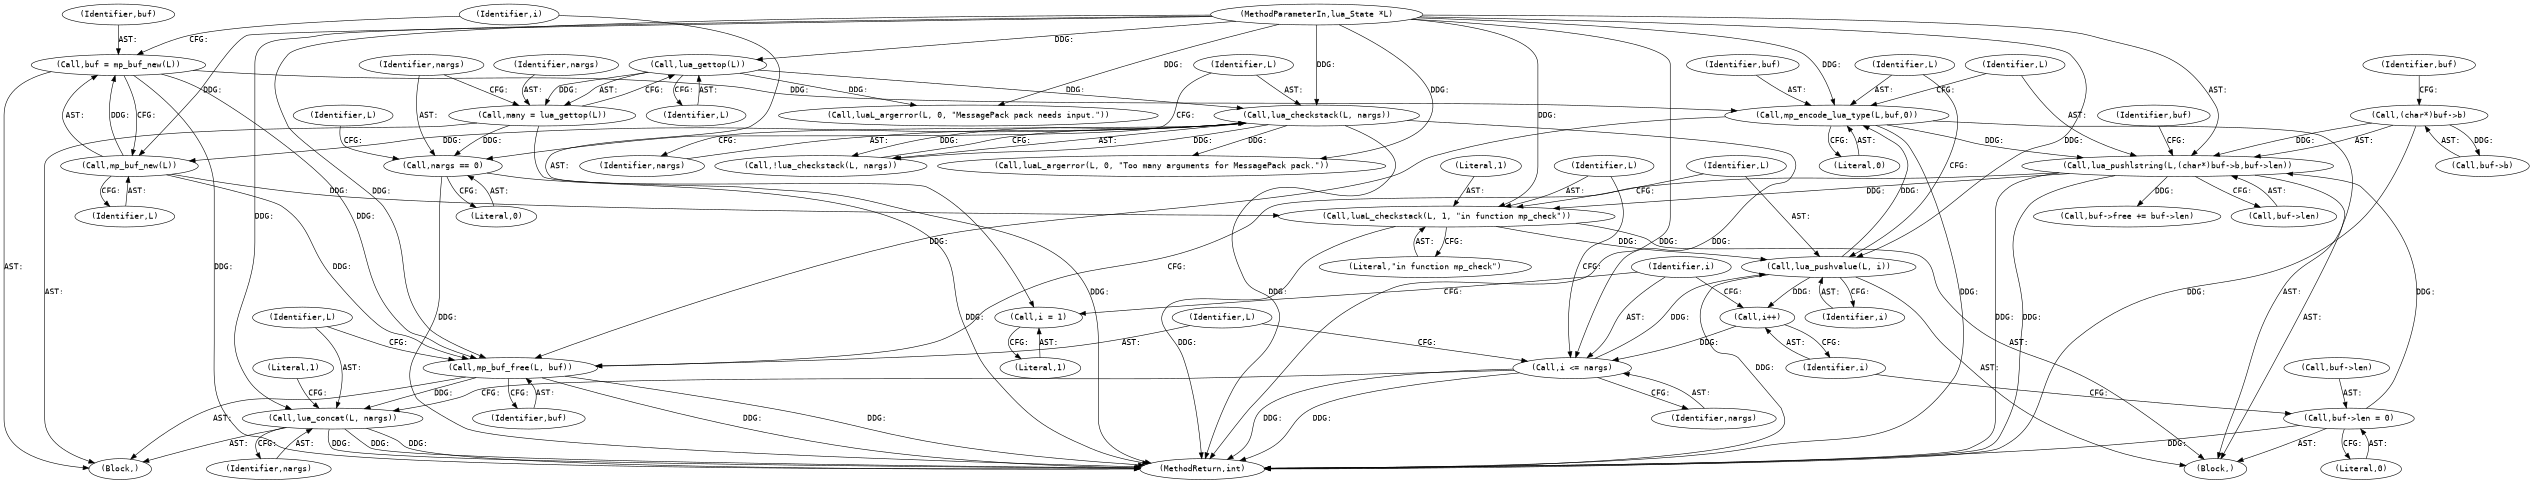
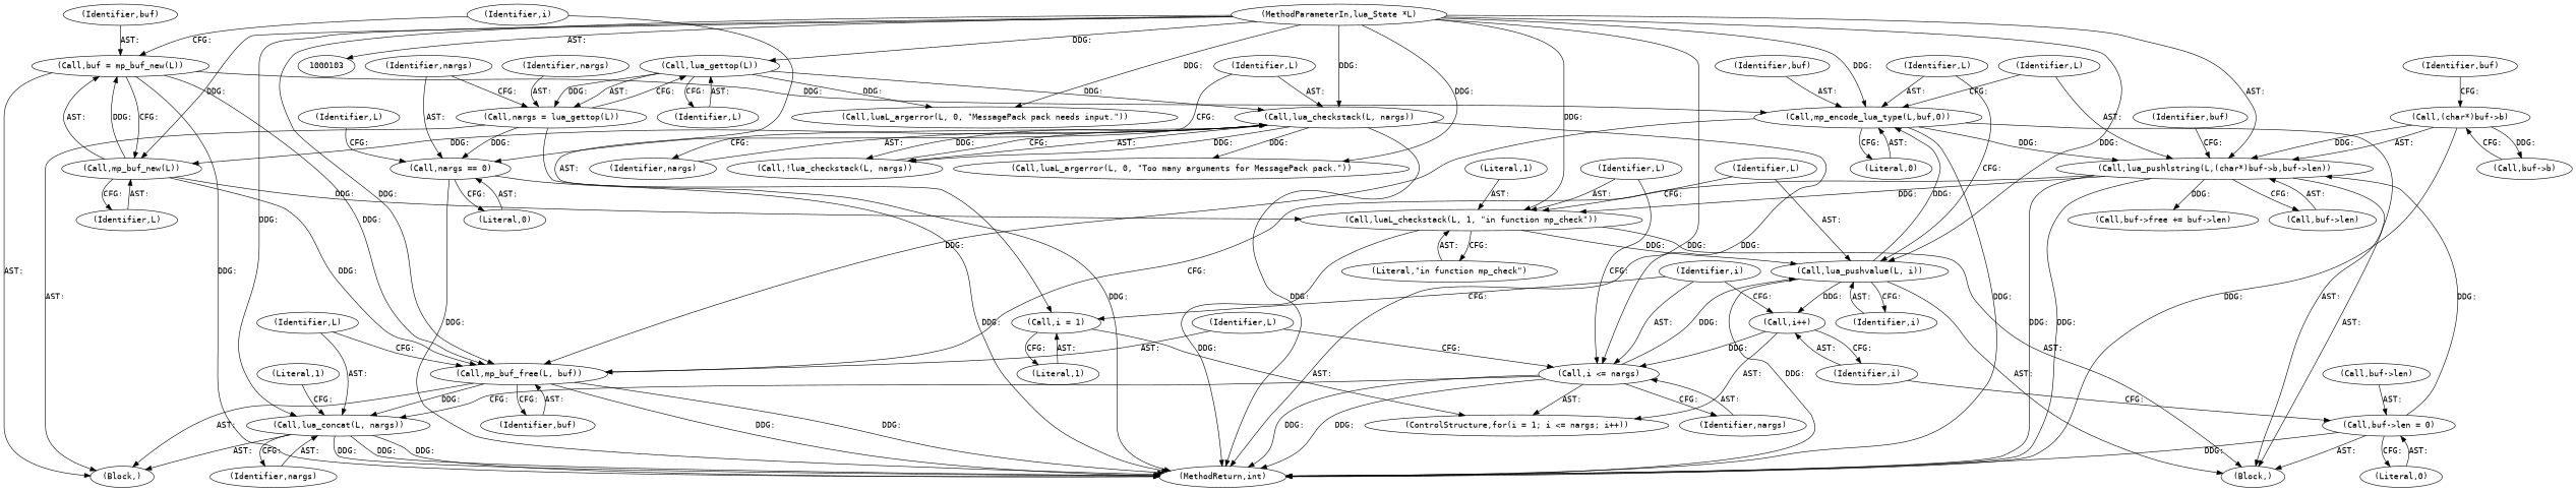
  digraph {
    fontname="DejaVu Sans Mono"
    node [fontname="DejaVu Sans Mono"]
    edge [fontname="DejaVu Sans Mono"]
    n1 [label="(Call,mp_buf_free(L, buf))"]
    n2 [label="(Call,lua_concat(L, nargs))"]
    n3 [label="(Block,)"]
    n4 [label="(Identifier,buf)"]
    n5 [label="(MethodReturn,int)"]
    n6 [label="(Identifier,nargs)"]
    n7 [label="(Call,lua_pushlstring(L,(char*)buf->b,buf->len))"]
    n8 [label="(Call,luaL_checkstack(L, 1, \"in function mp_check\"))"]
    n9 [label="(Block,)"]
    n10 [label="(Call,buf->len)"]
    n11 [label="(Call,buf->free += buf->len)"]
    n12 [label="(Call,lua_pushvalue(L, i))"]
    n13 [label="(Literal,\"in function mp_check\")"]
    n14 [label="(Call,mp_encode_lua_type(L,buf,0))"]
    n15 [label="(Literal,0)"]
    n16 [label="(Call,i++)"]
    n17 [label="(Identifier,i)"]
    n18 [label="(Call,i <= nargs)"]
+   n19 [label="(ControlStructure,for(i = 1; i <= nargs; i++))"]
    n20 [label="(Identifier,i)"]
    n21 [label="(Call,mp_buf_new(L))"]
    n22 [label="(Call,buf = mp_buf_new(L))"]
    n23 [label="(Identifier,L)"]
    n24 [label="(Call,lua_checkstack(L, nargs))"]
    n25 [label="(Call,!lua_checkstack(L, nargs))"]
    n26 [label="(Call,luaL_argerror(L, 0, \"Too many arguments for MessagePack pack.\"))"]
    n27 [label="(Identifier,nargs)"]
    n28 [label="(Identifier,nargs)"]
    n29 [label="(Call,lua_gettop(L))"]
-   n30 [label="(Call,many = lua_gettop(L))"]
+   n30 [label="(Call,nargs = lua_gettop(L))"]
    n31 [label="(Identifier,L)"]
    n32 [label="(Call,luaL_argerror(L, 0, \"MessagePack pack needs input.\"))"]
    n33 [label="(Call,nargs == 0)"]
    n34 [label="(MethodParameterIn,lua_State *L)"]
+   1000103
    n36 [label="(Literal,0)"]
    n37 [label="(Call,buf->len = 0)"]
    n38 [label="(Call,i = 1)"]
    n39 [label="(Literal,1)"]
    n40 [label="(Call,(char*)buf->b)"]
    n41 [label="(Call,buf->b)"]
    n42 [label="(Literal,0)"]
    n43 [label="(Identifier,L)"]
    n44 [label="(Identifier,nargs)"]
    n45 [label="(Identifier,L)"]
    n46 [label="(Identifier,buf)"]
    n47 [label="(Literal,1)"]
    n48 [label="(Identifier,buf)"]
    n49 [label="(Identifier,L)"]
    n50 [label="(Literal,1)"]
    n51 [label="(Identifier,i)"]
    n52 [label="(Identifier,buf)"]
    n53 [label="(Identifier,L)"]
    n54 [label="(Identifier,i)"]
    n55 [label="(Identifier,buf)"]
    n56 [label="(Identifier,L)"]
    n57 [label="(Call,buf->len)"]
    n58 [label="(Identifier,L)"]
    n59 [label="(Identifier,nargs)"]
    n60 [label="(Identifier,L)"]
    n61 [label="(Identifier,L)"]
    n1 -> n2 [label="DDG: "]
    n1 -> n3 [label="AST: "]
    n1 -> n4 [label="CFG: "]
    n1 -> n5 [label="DDG: "]
    n1 -> n5 [label="DDG: "]
    n2 -> n3 [label="AST: "]
    n2 -> n5 [label="DDG: "]
    n2 -> n5 [label="DDG: "]
    n2 -> n5 [label="DDG: "]
    n2 -> n6 [label="CFG: "]
    n4 -> n1 [label="AST: "]
    n6 -> n2 [label="AST: "]
    n7 -> n1 [label="CFG: "]
    n7 -> n5 [label="DDG: "]
    n7 -> n5 [label="DDG: "]
    n7 -> n8 [label="DDG: "]
    n7 -> n9 [label="AST: "]
    n7 -> n10 [label="CFG: "]
    n7 -> n11 [label="DDG: "]
    n8 -> n5 [label="DDG: "]
    n8 -> n9 [label="AST: "]
    n8 -> n12 [label="DDG: "]
    n8 -> n13 [label="CFG: "]
    n10 -> n7 [label="AST: "]
    n12 -> n5 [label="DDG: "]
    n12 -> n9 [label="AST: "]
    n12 -> n14 [label="DDG: "]
    n12 -> n16 [label="DDG: "]
    n12 -> n17 [label="CFG: "]
    n13 -> n8 [label="AST: "]
    n14 -> n1 [label="DDG: "]
    n14 -> n5 [label="DDG: "]
    n14 -> n7 [label="DDG: "]
    n14 -> n9 [label="AST: "]
    n14 -> n15 [label="CFG: "]
    n15 -> n14 [label="AST: "]
    n16 -> n18 [label="DDG: "]
+   n16 -> n19 [label="AST: "]
    n16 -> n20 [label="CFG: "]
    n17 -> n12 [label="AST: "]
    n18 -> n2 [label="CFG: "]
    n18 -> n5 [label="DDG: "]
    n18 -> n5 [label="DDG: "]
    n18 -> n12 [label="DDG: "]
+   n18 -> n19 [label="AST: "]
    n18 -> n28 [label="CFG: "]
    n20 -> n16 [label="AST: "]
    n20 -> n37 [label="CFG: "]
    n21 -> n1 [label="DDG: "]
    n21 -> n8 [label="DDG: "]
    n21 -> n22 [label="AST: "]
    n21 -> n22 [label="DDG: "]
    n21 -> n23 [label="CFG: "]
    n22 -> n1 [label="DDG: "]
    n22 -> n3 [label="AST: "]
    n22 -> n5 [label="DDG: "]
    n22 -> n14 [label="DDG: "]
    n22 -> n21 [label="CFG: "]
    n23 -> n21 [label="AST: "]
    n24 -> n5 [label="DDG: "]
    n24 -> n18 [label="DDG: "]
    n24 -> n21 [label="DDG: "]
    n24 -> n25 [label="AST: "]
    n24 -> n25 [label="DDG: "]
    n24 -> n25 [label="DDG: "]
    n24 -> n26 [label="DDG: "]
    n24 -> n27 [label="CFG: "]
    n25 -> n24 [label="CFG: "]
    n27 -> n24 [label="AST: "]
    n28 -> n18 [label="AST: "]
    n29 -> n24 [label="DDG: "]
    n29 -> n30 [label="AST: "]
    n29 -> n30 [label="DDG: "]
    n29 -> n31 [label="CFG: "]
    n29 -> n32 [label="DDG: "]
    n30 -> n3 [label="AST: "]
    n30 -> n5 [label="DDG: "]
    n30 -> n29 [label="CFG: "]
    n30 -> n33 [label="DDG: "]
    n31 -> n29 [label="AST: "]
    n33 -> n5 [label="DDG: "]
    n33 -> n5 [label="DDG: "]
    n33 -> n36 [label="CFG: "]
    n34 -> n1 [label="DDG: "]
    n34 -> n2 [label="DDG: "]
    n34 -> n5 [label="DDG: "]
    n34 -> n7 [label="AST: "]
    n34 -> n8 [label="DDG: "]
    n34 -> n12 [label="DDG: "]
    n34 -> n14 [label="DDG: "]
    n34 -> n21 [label="DDG: "]
    n34 -> n24 [label="DDG: "]
    n34 -> n26 [label="DDG: "]
    n34 -> n29 [label="DDG: "]
    n34 -> n32 [label="DDG: "]
+   n34 -> 1000103 [label="AST: "]
    n36 -> n33 [label="AST: "]
    n37 -> n5 [label="DDG: "]
    n37 -> n7 [label="DDG: "]
    n37 -> n9 [label="AST: "]
    n37 -> n42 [label="CFG: "]
+   n38 -> n19 [label="AST: "]
    n38 -> n39 [label="CFG: "]
    n39 -> n38 [label="AST: "]
    n40 -> n5 [label="DDG: "]
    n40 -> n7 [label="AST: "]
    n40 -> n7 [label="DDG: "]
    n40 -> n41 [label="DDG: "]
-   n41 -> n40 [label="AST: "]
+   n41 -> n40 [label="CFG: "]
    n42 -> n37 [label="AST: "]
    n43 -> n1 [label="CFG: "]
    n43 -> n2 [label="AST: "]
    n44 -> n30 [label="CFG: "]
    n44 -> n33 [label="AST: "]
    n45 -> n24 [label="AST: "]
    n45 -> n33 [label="CFG: "]
    n46 -> n40 [label="CFG: "]
    n47 -> n2 [label="CFG: "]
    n48 -> n14 [label="AST: "]
    n49 -> n33 [label="CFG: "]
    n50 -> n8 [label="AST: "]
    n51 -> n22 [label="CFG: "]
    n51 -> n38 [label="AST: "]
    n52 -> n22 [label="AST: "]
    n53 -> n12 [label="CFG: "]
    n53 -> n14 [label="AST: "]
    n54 -> n16 [label="CFG: "]
    n54 -> n18 [label="AST: "]
    n54 -> n38 [label="CFG: "]
    n55 -> n7 [label="CFG: "]
    n56 -> n8 [label="AST: "]
    n56 -> n18 [label="CFG: "]
    n57 -> n37 [label="AST: "]
    n58 -> n7 [label="AST: "]
    n58 -> n14 [label="CFG: "]
    n59 -> n30 [label="AST: "]
    n60 -> n1 [label="AST: "]
    n60 -> n18 [label="CFG: "]
    n61 -> n8 [label="CFG: "]
    n61 -> n12 [label="AST: "]
  }
